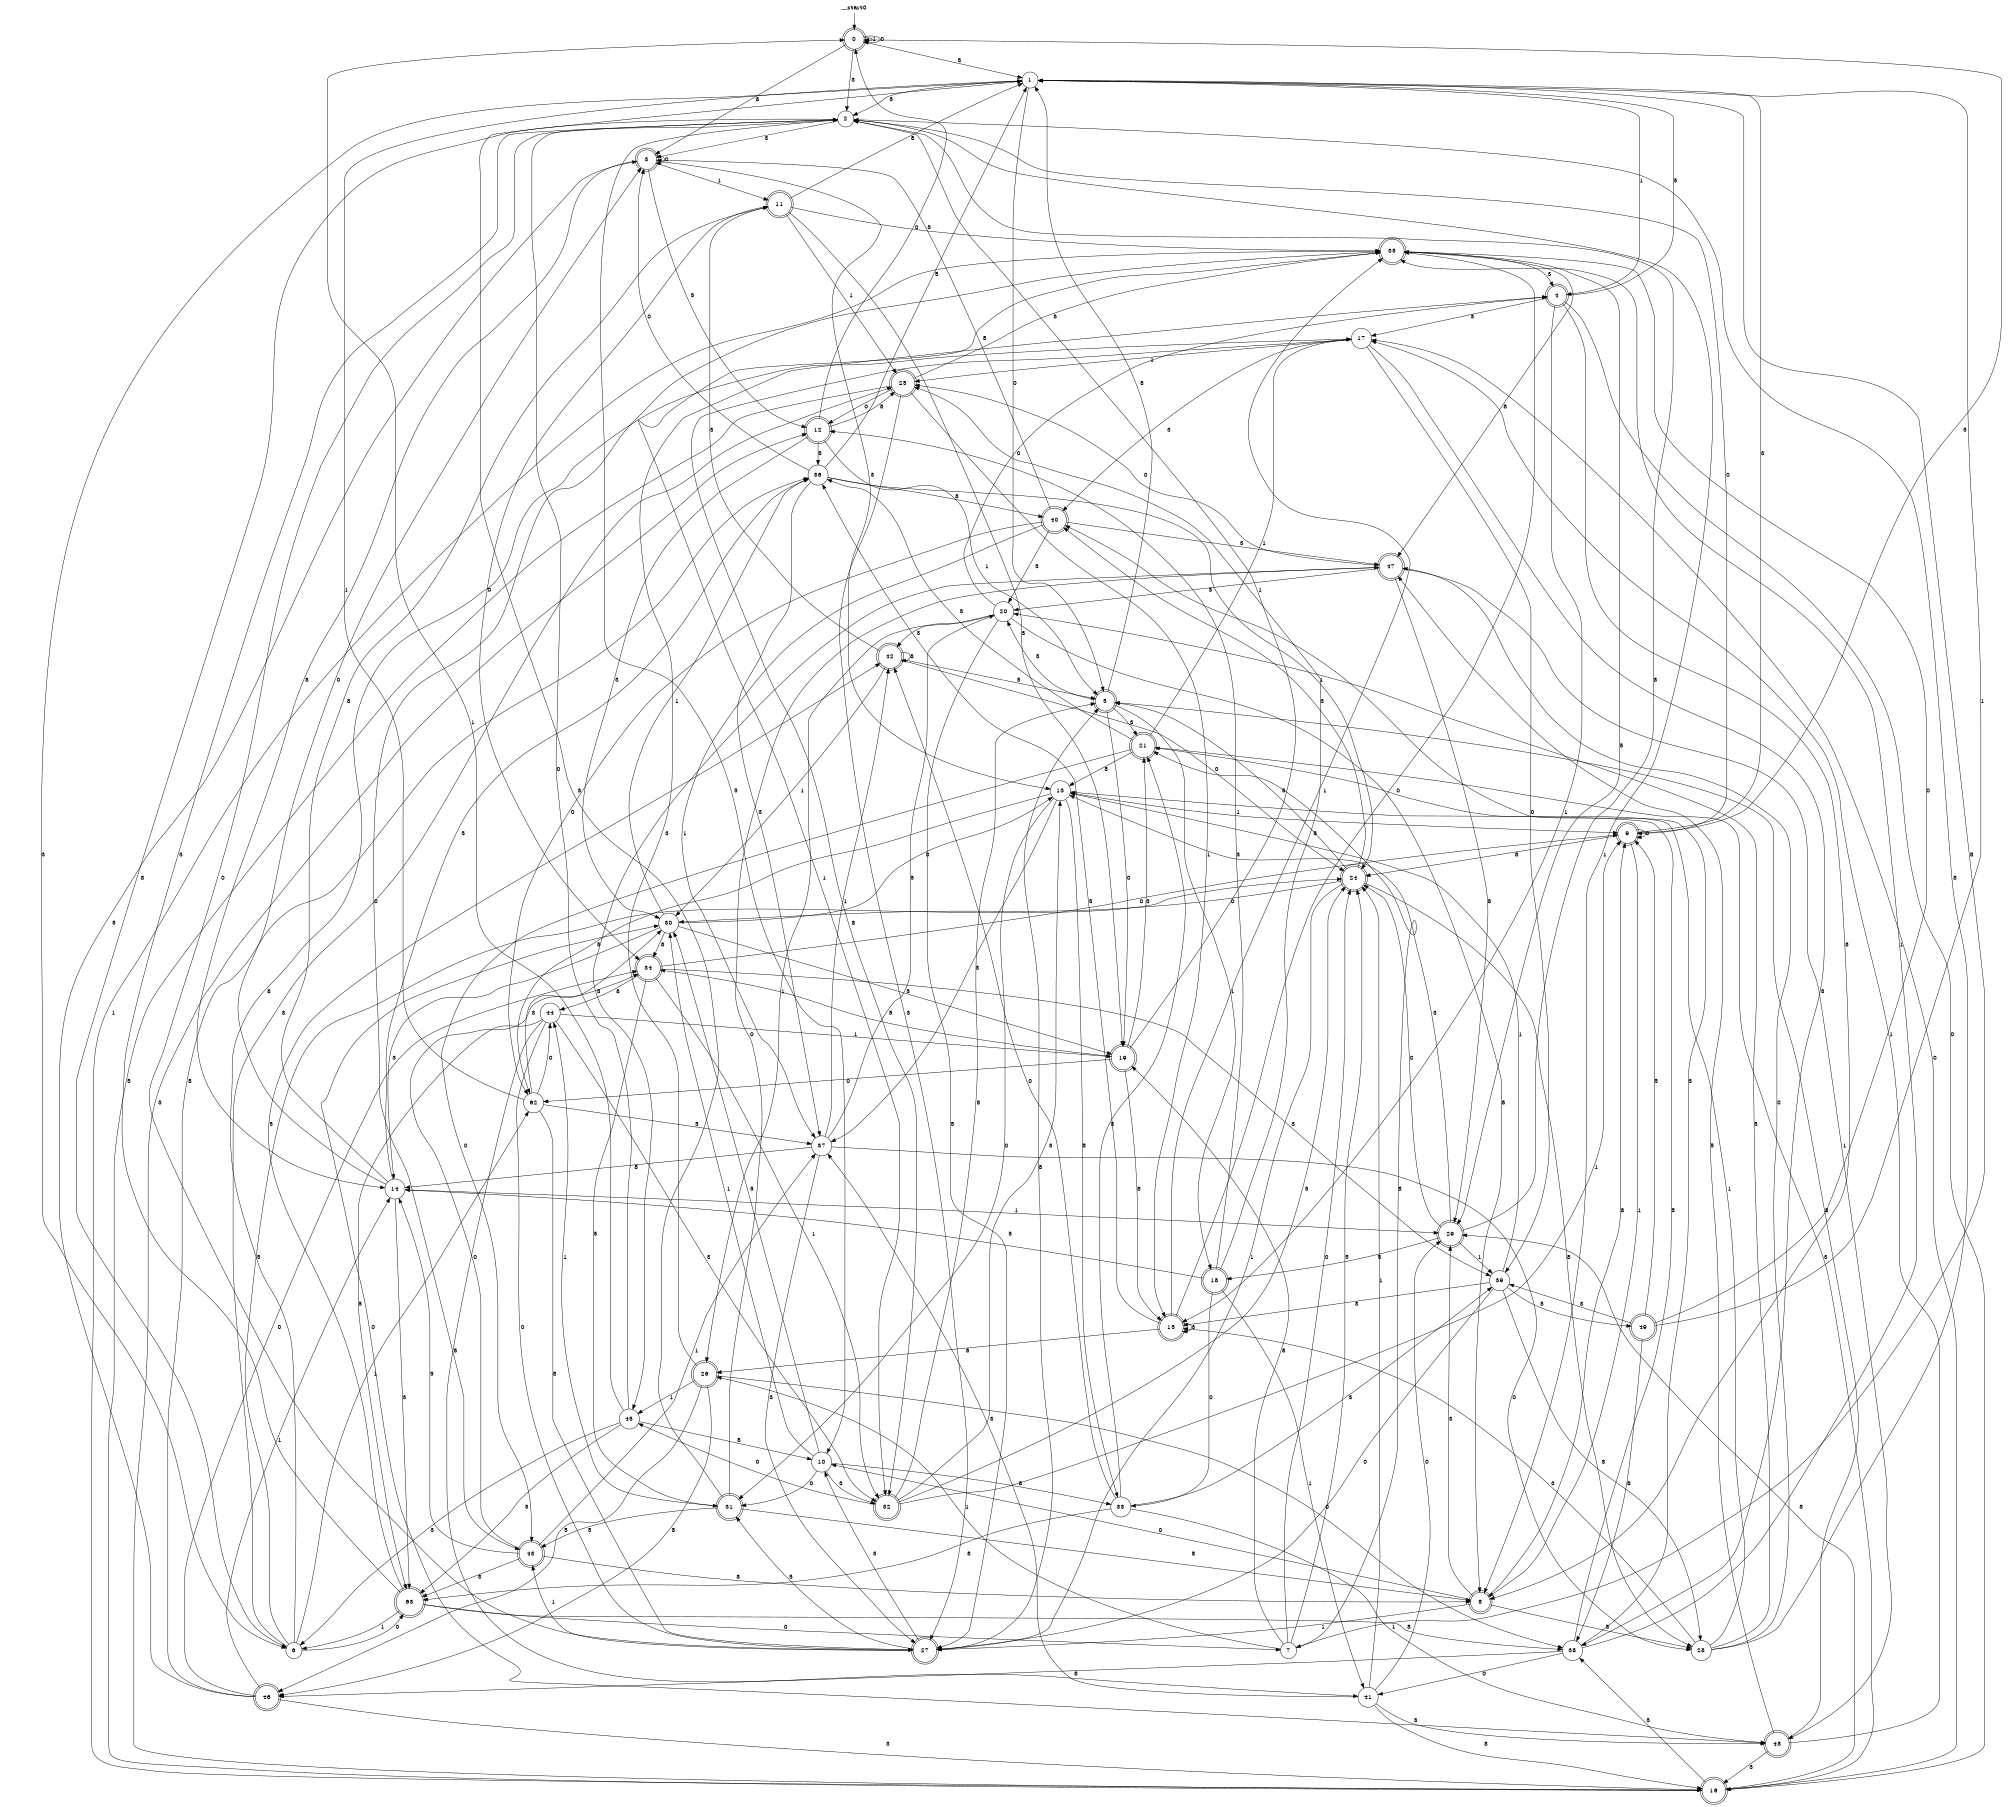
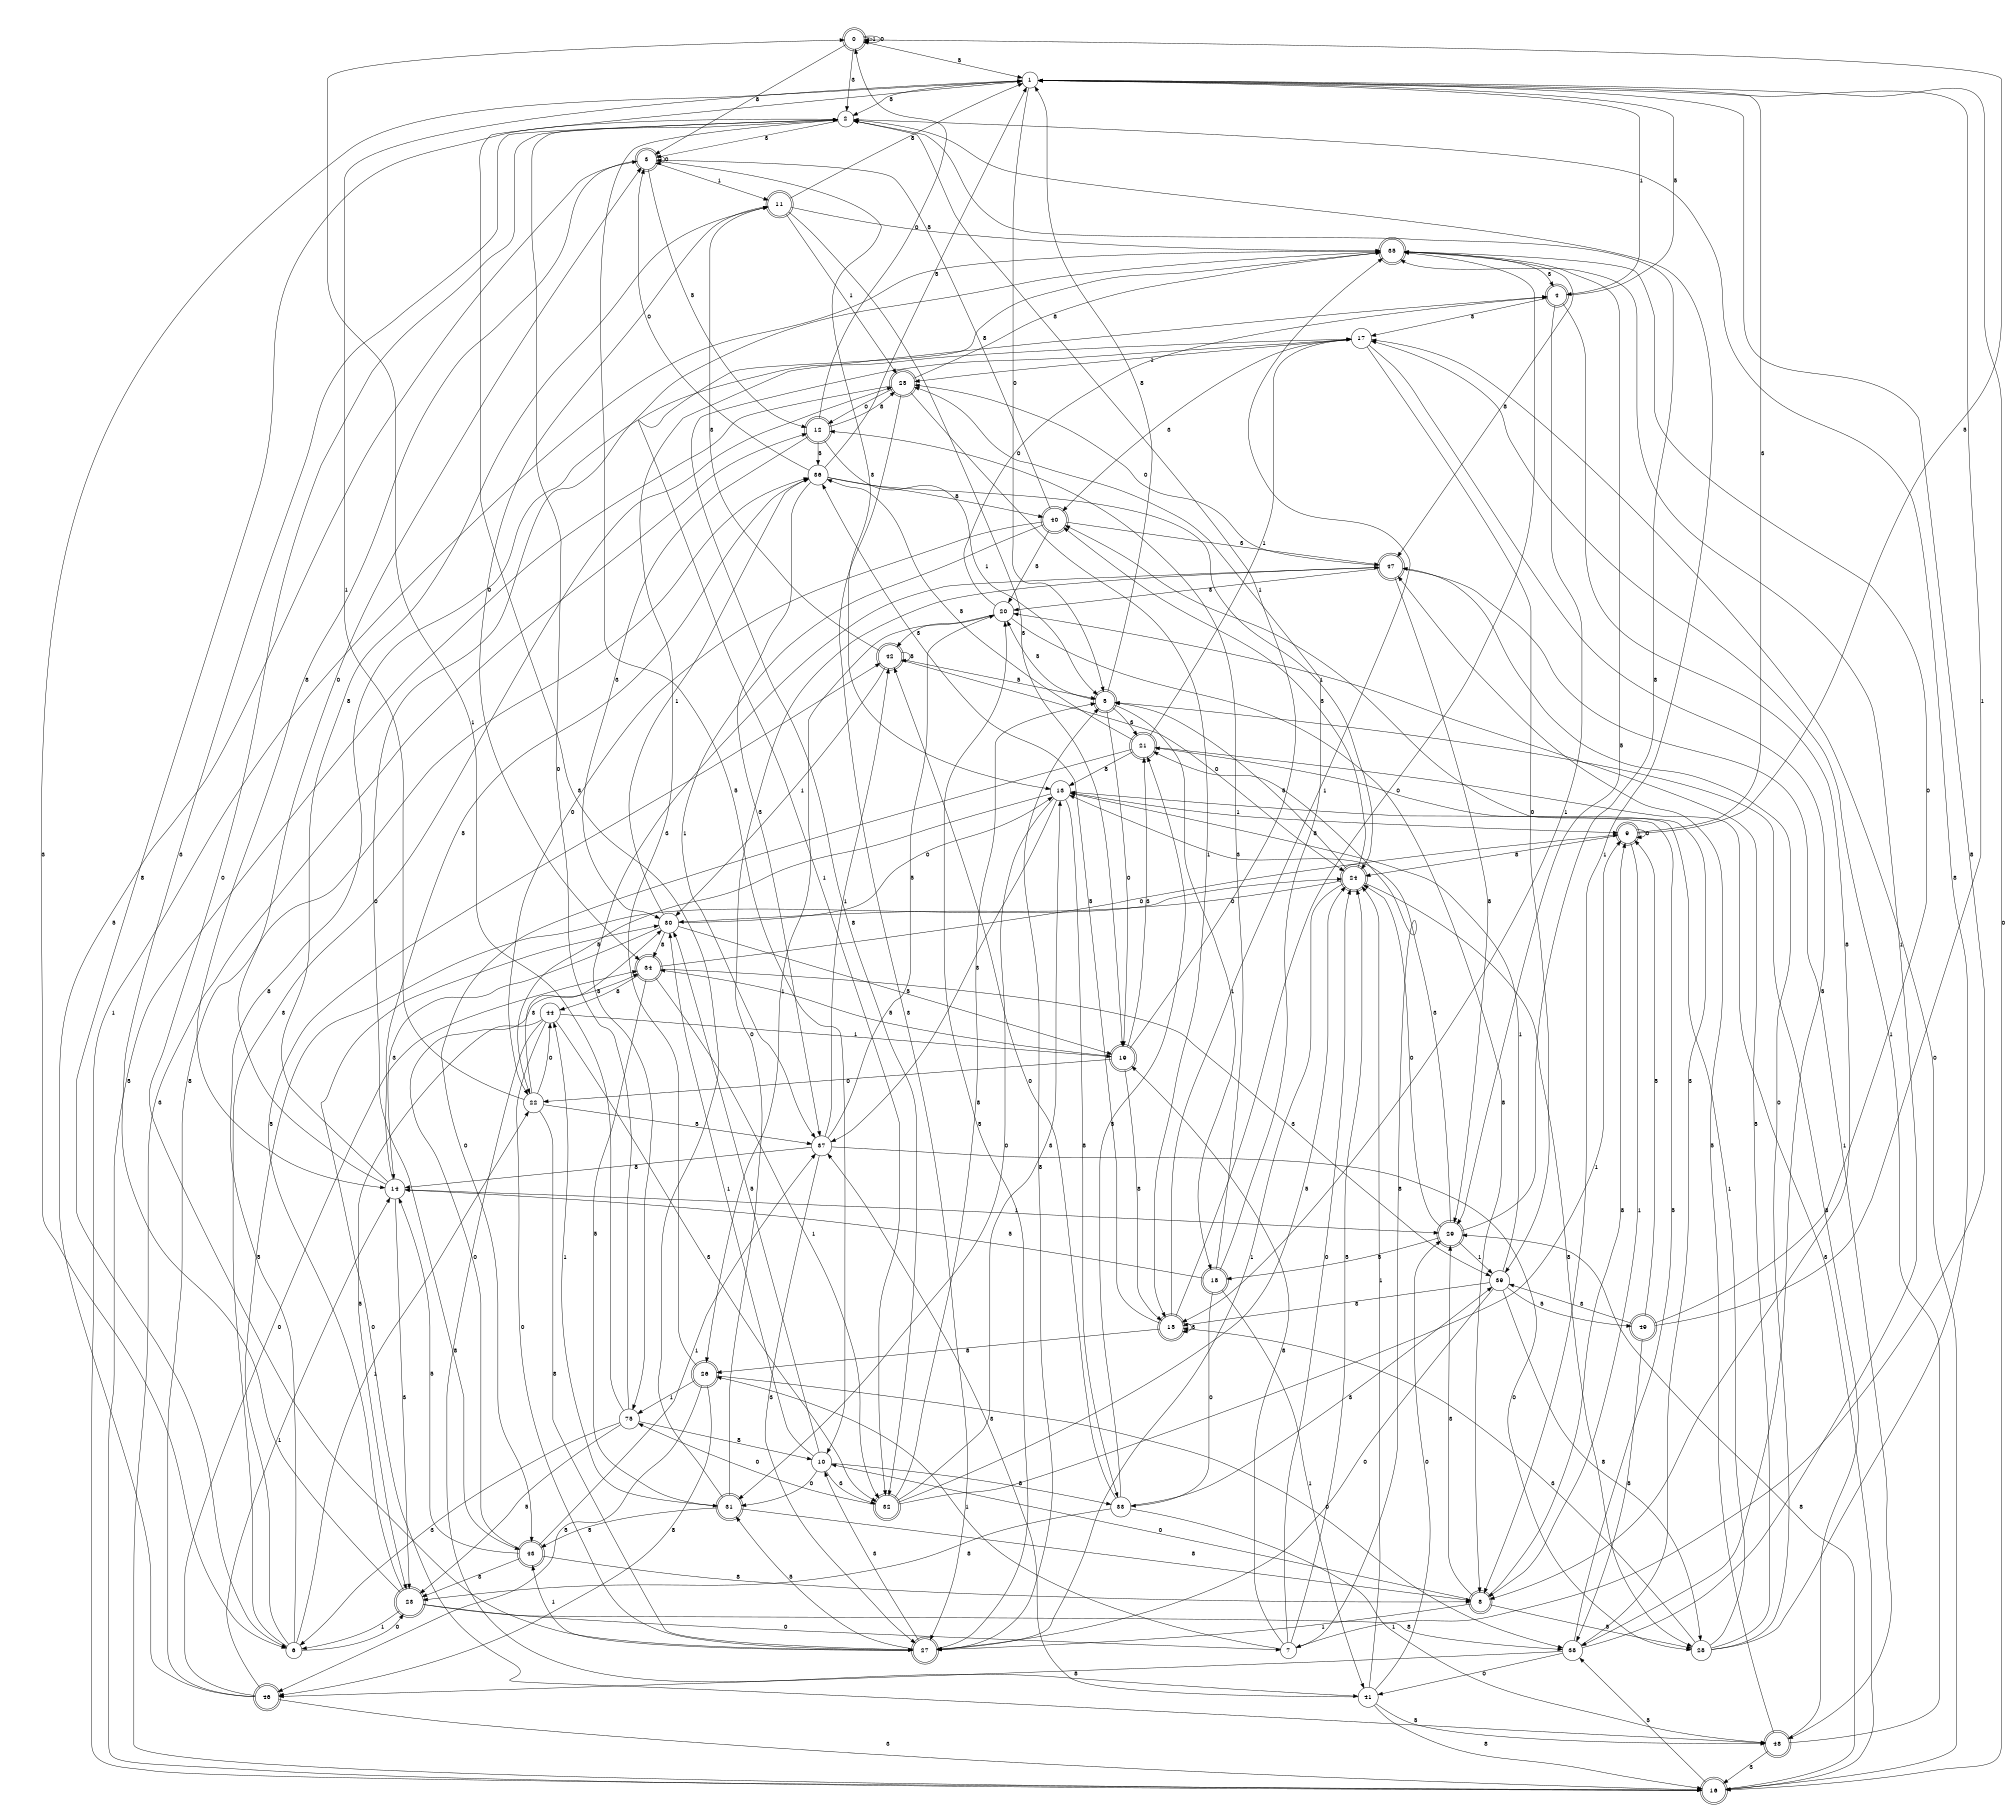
  digraph {
    node [shape=doublecircle]
    n1 [label=0]
    n2 [label=1 shape=circle]
    n3 [label=2 shape=circle]
    n4 [label=3]
    n5 [label=4]
    n6 [label=5]
    n7 [label=6 shape=circle]
    n8 [label=7 shape=circle]
    n9 [label=8]
    n10 [label=9]
    n11 [label=10 shape=circle]
    n12 [label=11]
    n13 [label=12]
    n14 [label=13 shape=circle]
    n15 [label=14 shape=circle]
    n16 [label=15]
    n17 [label=16]
    n18 [label=17 shape=circle]
    n19 [label=18]
    n20 [label=19]
    n21 [label=20 shape=circle]
    n22 [label=21]
-   n23 [label=62 shape=circle]
-   n24 [label=63]
+   n23 [label=22 shape=circle]
+   n24 [label=23]
    n25 [label=24]
    n26 [label=25]
    n27 [label=26]
    n28 [label=27]
    n29 [label=28 shape=circle]
    n30 [label=29]
    n31 [label=30 shape=circle]
    n32 [label=31]
    n33 [label=32]
    n34 [label=33 shape=circle]
    n35 [label=34]
    n36 [label=35]
    n37 [label=36 shape=circle]
    n38 [label=37 shape=circle]
    n39 [label=38 shape=circle]
    n40 [label=39 shape=circle]
    n41 [label=40]
    n42 [label=41 shape=circle]
    n43 [label=42]
    n44 [label=43]
    n45 [label=44 shape=circle]
-   n46 [label=45 shape=circle]
+   n46 [label=75 shape=circle]
    n47 [label=46]
    n48 [label=47]
    n49 [label=48]
    n50 [label=49]
-   __start0 [height=0 shape=none width=0]
    n1 -> n1 [label=1]
    n1 -> n1 [label=0]
    n1 -> n2 [label=5]
    n1 -> n3 [label=3]
    n1 -> n4 [label=8]
    n2 -> n3 [label=5]
    n2 -> n5 [label=1]
    n2 -> n6 [label=0]
    n2 -> n7 [label=3]
    n2 -> n8 [label=8]
    n3 -> n4 [label=3]
    n3 -> n7 [label=8]
    n3 -> n9 [label=1]
-   n3 -> n10 [label=0]
    n3 -> n11 [label=5]
    n4 -> n4 [label=0]
    n4 -> n12 [label=1]
    n4 -> n13 [label=5]
    n4 -> n14 [label=3]
    n4 -> n15 [label=8]
    n5 -> n2 [label=5]
    n5 -> n9 [label=8]
    n5 -> n16 [label=1]
-   n5 -> n17 [label=0]
+   n2 -> n17 [label=0]
    n5 -> n18 [label=3]
    n6 -> n2 [label=8]
    n6 -> n19 [label=1]
    n6 -> n20 [label=0]
    n6 -> n21 [label=5]
    n6 -> n22 [label=3]
    n7 -> n18 [label=8]
    n7 -> n23 [label=1]
    n7 -> n24 [label=0]
    n7 -> n25 [label=5]
    n7 -> n26 [label=3]
    n8 -> n20 [label=8]
    n8 -> n22 [label=8]
    n8 -> n25 [label=0]
    n8 -> n25 [label=5]
    n8 -> n27 [label=1]
    n9 -> n10 [label=8]
    n9 -> n11 [label=0]
    n9 -> n28 [label=1]
    n9 -> n29 [label=5]
    n9 -> n30 [label=3]
    n10 -> n1 [label=5]
    n10 -> n2 [label=3]
    n10 -> n9 [label=1]
    n10 -> n10 [label=0]
    n10 -> n25 [label=8]
    n11 -> n31 [label=1]
    n11 -> n31 [label=5]
    n11 -> n32 [label=0]
    n11 -> n33 [label=3]
    n11 -> n34 [label=8]
    n12 -> n2 [label=8]
    n12 -> n20 [label=3]
    n12 -> n26 [label=1]
    n12 -> n35 [label=0]
    n12 -> n36 [label=5]
    n13 -> n1 [label=0]
    n13 -> n6 [label=1]
    n13 -> n26 [label=8]
    n13 -> n31 [label=3]
    n13 -> n37 [label=5]
    n14 -> n10 [label=1]
    n14 -> n23 [label=5]
    n14 -> n32 [label=0]
    n14 -> n34 [label=8]
    n14 -> n38 [label=3]
    n15 -> n4 [label=0]
    n15 -> n12 [label=8]
    n15 -> n24 [label=3]
    n15 -> n30 [label=1]
    n15 -> n37 [label=5]
    n16 -> n16 [label=3]
    n16 -> n27 [label=8]
    n16 -> n36 [label=1]
    n16 -> n36 [label=0]
    n16 -> n37 [label=5]
    n17 -> n13 [label=3]
    n17 -> n18 [label=0]
    n17 -> n30 [label=8]
    n17 -> n36 [label=1]
    n17 -> n39 [label=5]
    n18 -> n26 [label=1]
    n18 -> n33 [label=8]
    n18 -> n39 [label=5]
    n18 -> n40 [label=0]
    n18 -> n41 [label=3]
    n19 -> n13 [label=3]
    n19 -> n15 [label=5]
    n19 -> n26 [label=8]
    n19 -> n34 [label=0]
    n19 -> n42 [label=1]
    n20 -> n3 [label=1]
    n20 -> n16 [label=8]
    n20 -> n22 [label=3]
    n20 -> n23 [label=0]
    n20 -> n35 [label=5]
    n21 -> n5 [label=0]
    n21 -> n9 [label=8]
    n21 -> n27 [label=1]
-   n21 -> n28 [label=5]
+   n28 -> n21 [label=5]
    n21 -> n43 [label=3]
    n22 -> n14 [label=8]
    n22 -> n17 [label=3]
    n22 -> n18 [label=1]
    n22 -> n37 [label=5]
    n22 -> n44 [label=0]
    n23 -> n2 [label=1]
    n23 -> n28 [label=8]
    n23 -> n31 [label=3]
    n23 -> n38 [label=5]
    n23 -> n45 [label=0]
    n24 -> n3 [label=3]
    n24 -> n7 [label=1]
    n24 -> n8 [label=0]
    n24 -> n39 [label=8]
    n24 -> n43 [label=5]
    n25 -> n6 [label=5]
    n25 -> n28 [label=1]
    n25 -> n29 [label=8]
    n25 -> n31 [label=0]
    n25 -> n41 [label=3]
    n26 -> n13 [label=0]
    n26 -> n16 [label=1]
    n26 -> n17 [label=5]
    n26 -> n28 [label=3]
    n26 -> n36 [label=8]
    n27 -> n5 [label=3]
    n27 -> n39 [label=0]
    n27 -> n46 [label=1]
    n27 -> n47 [label=5]
    n27 -> n47 [label=8]
    n28 -> n3 [label=0]
    n28 -> n6 [label=8]
    n28 -> n11 [label=3]
    n28 -> n32 [label=5]
    n28 -> n44 [label=1]
    n29 -> n3 [label=8]
    n29 -> n16 [label=3]
    n29 -> n21 [label=5]
    n29 -> n22 [label=1]
    n29 -> n48 [label=0]
    n30 -> n3 [label=8]
    n30 -> n14 [label=3]
    n30 -> n19 [label=5]
    n30 -> n25 [label=0]
    n30 -> n40 [label=1]
    n31 -> n14 [label=0]
    n31 -> n15 [label=3]
    n31 -> n20 [label=5]
    n31 -> n35 [label=8]
    n31 -> n37 [label=1]
    n32 -> n2 [label=3]
    n32 -> n9 [label=8]
    n32 -> n44 [label=5]
    n32 -> n45 [label=1]
    n32 -> n48 [label=0]
    n33 -> n6 [label=8]
    n33 -> n10 [label=1]
    n33 -> n14 [label=3]
    n33 -> n25 [label=5]
    n33 -> n46 [label=0]
    n34 -> n22 [label=5]
    n34 -> n24 [label=8]
    n34 -> n40 [label=3]
    n34 -> n43 [label=0]
    n34 -> n49 [label=1]
    n35 -> n10 [label=0]
    n35 -> n32 [label=5]
    n35 -> n33 [label=1]
    n35 -> n40 [label=3]
    n35 -> n45 [label=8]
    n36 -> n5 [label=3]
    n36 -> n30 [label=5]
    n36 -> n33 [label=1]
    n36 -> n44 [label=0]
    n36 -> n48 [label=8]
    n37 -> n2 [label=5]
    n37 -> n4 [label=0]
    n37 -> n25 [label=1]
    n37 -> n38 [label=3]
    n37 -> n41 [label=8]
    n38 -> n15 [label=8]
    n38 -> n21 [label=5]
    n38 -> n28 [label=3]
    n38 -> n29 [label=0]
    n38 -> n43 [label=1]
    n39 -> n14 [label=5]
    n39 -> n36 [label=1]
    n39 -> n41 [label=3]
    n39 -> n42 [label=0]
    n39 -> n47 [label=8]
    n40 -> n14 [label=1]
    n40 -> n16 [label=3]
    n40 -> n28 [label=0]
    n40 -> n29 [label=8]
    n40 -> n50 [label=5]
    n41 -> n4 [label=8]
    n41 -> n21 [label=5]
    n41 -> n23 [label=0]
    n41 -> n38 [label=1]
    n41 -> n48 [label=3]
    n42 -> n17 [label=8]
    n42 -> n25 [label=1]
    n42 -> n30 [label=0]
    n42 -> n38 [label=3]
    n42 -> n49 [label=5]
    n43 -> n6 [label=5]
    n43 -> n12 [label=3]
    n43 -> n25 [label=0]
    n43 -> n31 [label=1]
    n43 -> n43 [label=8]
    n44 -> n9 [label=8]
    n44 -> n15 [label=5]
    n44 -> n24 [label=3]
    n44 -> n35 [label=0]
    n44 -> n38 [label=1]
    n45 -> n20 [label=1]
    n45 -> n24 [label=5]
    n45 -> n28 [label=0]
    n45 -> n33 [label=3]
    n45 -> n42 [label=8]
    n46 -> n1 [label=1]
    n46 -> n3 [label=0]
    n46 -> n7 [label=3]
    n46 -> n11 [label=8]
    n46 -> n24 [label=5]
    n47 -> n4 [label=5]
    n47 -> n15 [label=1]
    n47 -> n17 [label=3]
    n47 -> n35 [label=0]
    n47 -> n37 [label=8]
    n48 -> n21 [label=3]
    n48 -> n26 [label=0]
    n48 -> n30 [label=8]
    n48 -> n46 [label=5]
    n48 -> n49 [label=1]
    n49 -> n6 [label=8]
    n49 -> n17 [label=3]
    n49 -> n18 [label=1]
    n49 -> n31 [label=0]
    n49 -> n48 [label=5]
    n50 -> n2 [label=1]
    n50 -> n10 [label=5]
    n50 -> n36 [label=0]
    n50 -> n39 [label=8]
    n50 -> n40 [label=3]
-   __start0 -> n1
  }
